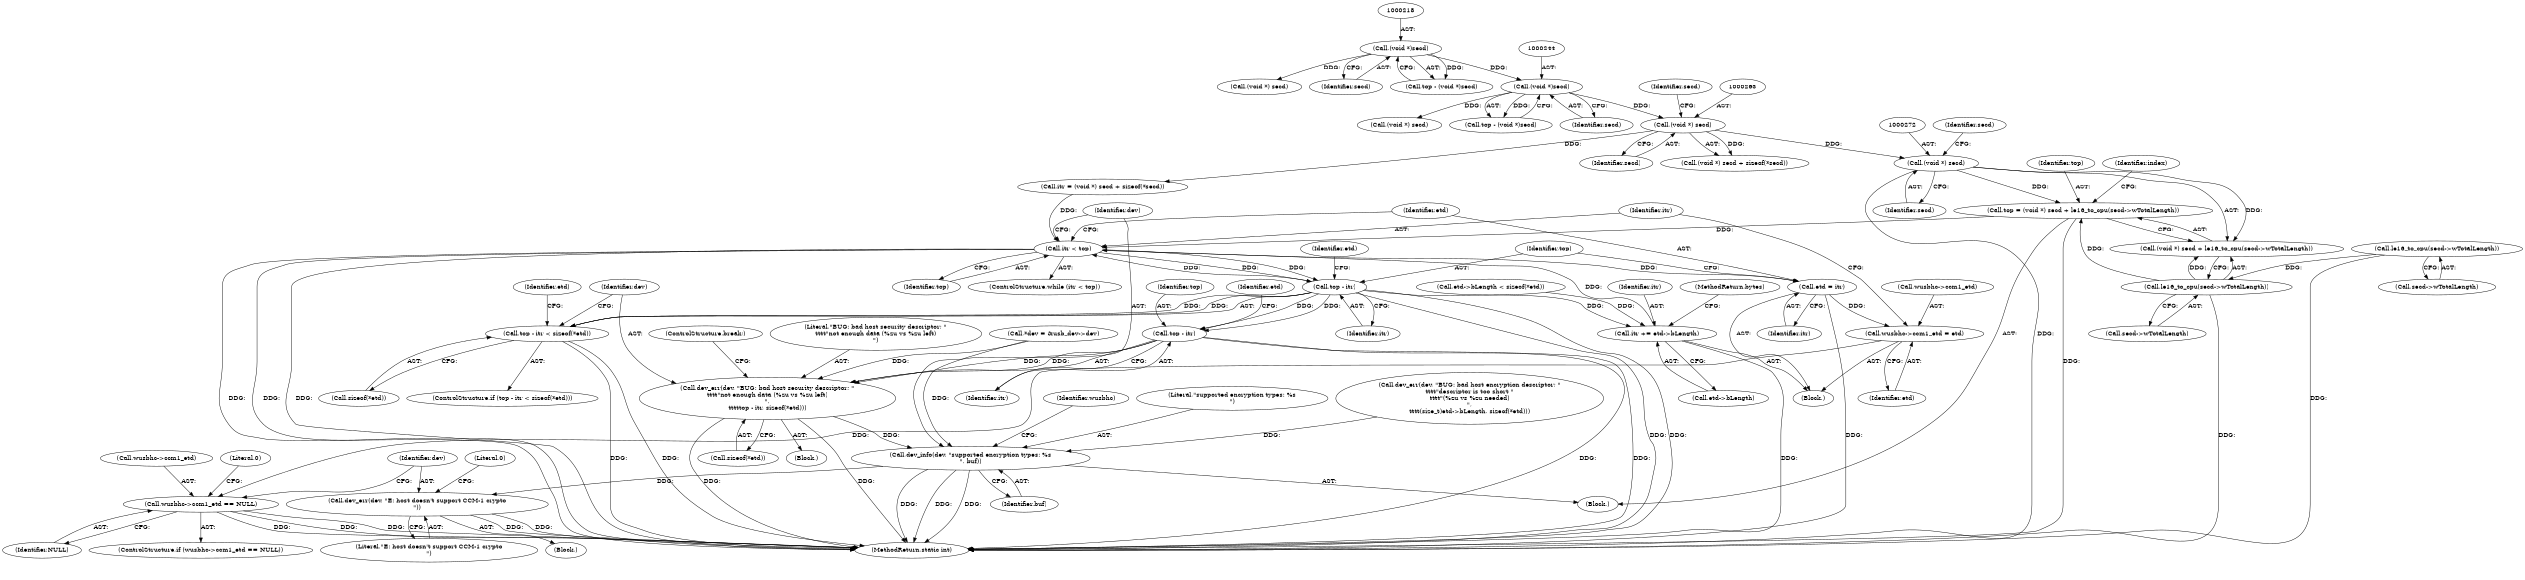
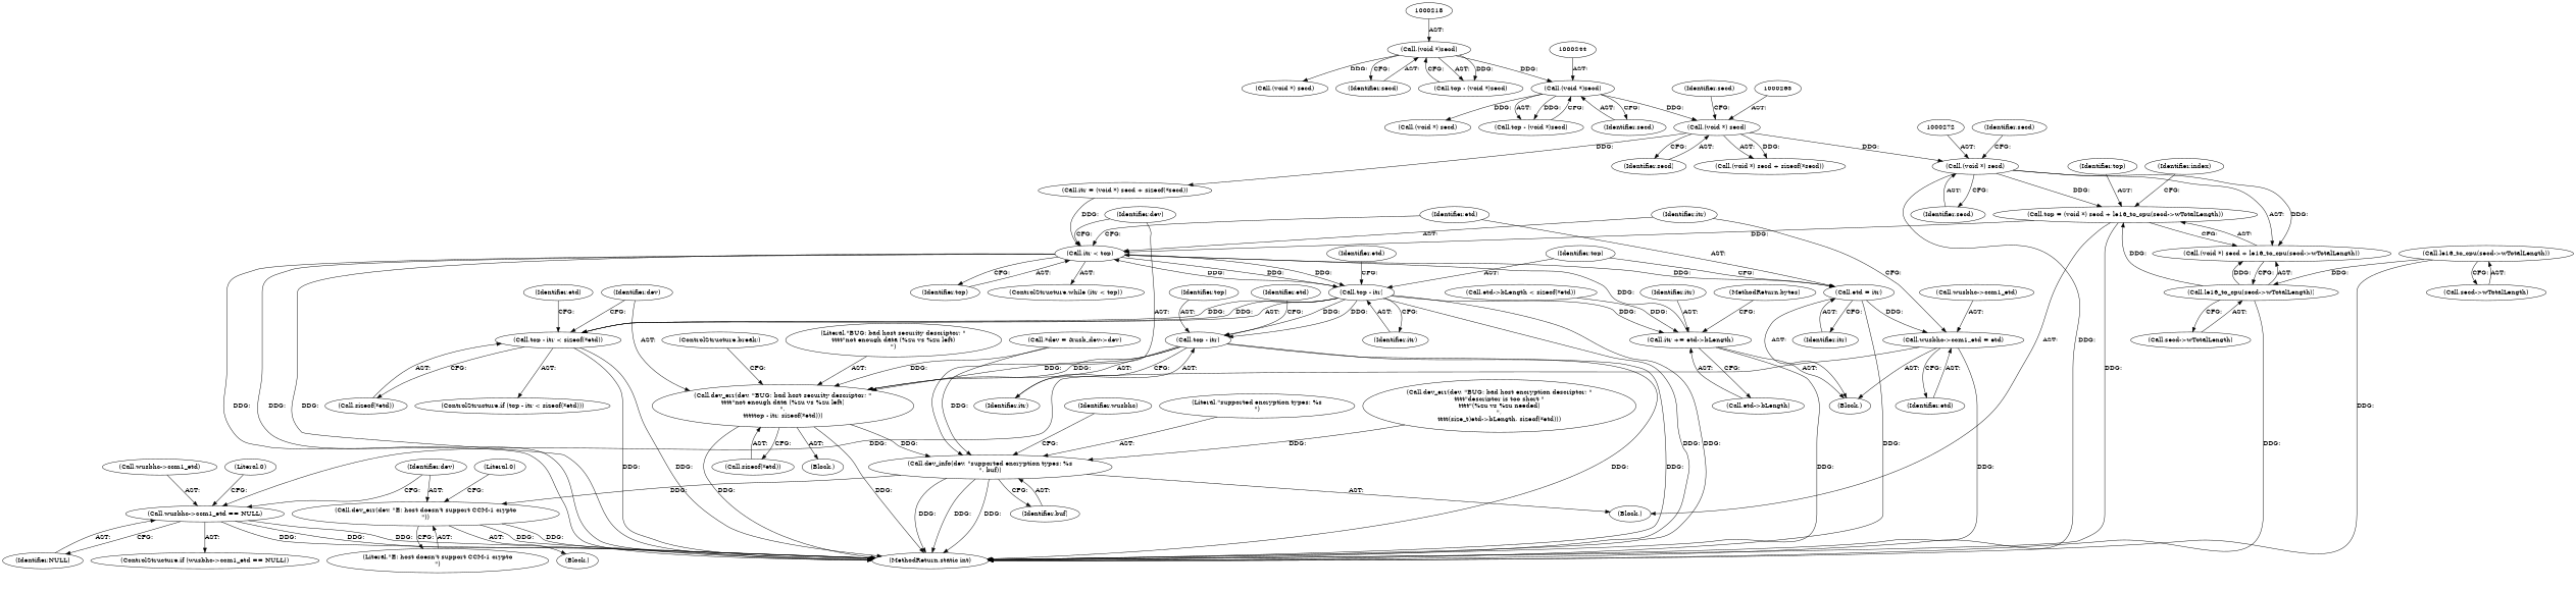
  digraph {
    n1 [label="(Call,top = (void *) secd + le16_to_cpu(secd->wTotalLength))"]
    n2 [label="(Call,itr < top)"]
    n3 [label="(Call,(void *) secd + le16_to_cpu(secd->wTotalLength))"]
    n4 [label="(MethodReturn,static int)"]
    n5 [label="(Block,)"]
    n6 [label="(Call,etd = itr)"]
    n7 [label="(Call,top - itr)"]
    n8 [label="(Identifier,top)"]
    n9 [label="(ControlStructure,while (itr < top))"]
    n10 [label="(Call,le16_to_cpu(secd->wTotalLength))"]
    n11 [label="(Call,(void *) secd)"]
    n12 [label="(Identifier,secd)"]
    n13 [label="(Call,(void *) secd)"]
    n14 [label="(Call,(void *) secd + sizeof(*secd))"]
    n15 [label="(Call,itr = (void *) secd + sizeof(*secd))"]
    n16 [label="(Identifier,secd)"]
    n17 [label="(Call,(void *)secd)"]
    n18 [label="(Identifier,secd)"]
    n19 [label="(Call,(void *) secd)"]
    n20 [label="(Call,top - (void *)secd)"]
    n21 [label="(Call,(void *)secd)"]
    n22 [label="(Call,(void *) secd)"]
    n23 [label="(Identifier,secd)"]
    n24 [label="(Call,top - (void *)secd)"]
    n25 [label="(Call,secd->wTotalLength)"]
    n26 [label="(Call,le16_to_cpu(secd->wTotalLength))"]
    n27 [label="(Call,secd->wTotalLength)"]
    n28 [label="(Call,wusbhc->ccm1_etd = etd)"]
    n29 [label="(Block,)"]
    n30 [label="(Identifier,itr)"]
    n31 [label="(Call,top - itr < sizeof(*etd))"]
    n32 [label="(Call,top - itr)"]
    n33 [label="(Call,itr += etd->bLength)"]
    n34 [label="(Identifier,itr)"]
    n35 [label="(Call,wusbhc->ccm1_etd == NULL)"]
    n36 [label="(Identifier,etd)"]
    n37 [label="(Identifier,NULL)"]
    n38 [label="(ControlStructure,if (wusbhc->ccm1_etd == NULL))"]
    n39 [label="(ControlStructure,if (top - itr < sizeof(*etd)))"]
    n40 [label="(Call,sizeof(*etd))"]
    n41 [label="(Call,dev_err(dev, \"BUG: bad host security descriptor; \"\n\t\t\t\t\"not enough data (%zu vs %zu left)\n\",\n\t\t\t\ttop - itr, sizeof(*etd)))"]
    n42 [label="(Identifier,itr)"]
    n43 [label="(Call,etd->bLength)"]
    n44 [label="(Call,dev_info(dev, \"supported encryption types: %s\n\", buf))"]
    n45 [label="(Call,sizeof(*etd))"]
    n46 [label="(Block,)"]
    n47 [label="(Call,dev_err(dev, \"E: host doesn't support CCM-1 crypto\n\"))"]
    n48 [label="(Identifier,buf)"]
    n49 [label="(Literal,\"E: host doesn't support CCM-1 crypto\n\")"]
    n50 [label="(Block,)"]
    n51 [label="(Identifier,top)"]
    n52 [label="(Identifier,dev)"]
    n53 [label="(Identifier,itr)"]
    n54 [label="(Identifier,etd)"]
    n55 [label="(Literal,\"supported encryption types: %s\n\")"]
    n56 [label="(Identifier,dev)"]
    n57 [label="(Identifier,dev)"]
    n58 [label="(Call,dev_err(dev, \"BUG: bad host encryption descriptor; \"\n\t\t\t\t\"descriptor is too short \"\n\t\t\t\t\"(%zu vs %zu needed)\n\",\n\t\t\t\t(size_t)etd->bLength, sizeof(*etd)))"]
    n59 [label="(Identifier,wusbhc)"]
    n60 [label="(Call,wusbhc->ccm1_etd)"]
    n61 [label="(Literal,0)"]
    n62 [label="(Identifier,etd)"]
    n63 [label="(Identifier,secd)"]
    n64 [label="(Identifier,secd)"]
    n65 [label="(Identifier,top)"]
    n66 [label="(Identifier,top)"]
    n67 [label="(Identifier,etd)"]
    n68 [label="(Call,wusbhc->ccm1_etd)"]
    n69 [label="(ControlStructure,break;)"]
    n70 [label="(Identifier,itr)"]
    n71 [label="(Literal,\"BUG: bad host security descriptor; \"\n\t\t\t\t\"not enough data (%zu vs %zu left)\n\")"]
    n72 [label="(Literal,0)"]
    n73 [label="(MethodReturn,bytes)"]
    n74 [label="(Call,*dev = &usb_dev->dev)"]
    n75 [label="(Identifier,index)"]
    n76 [label="(Identifier,etd)"]
    n77 [label="(Call,etd->bLength < sizeof(*etd))"]
    1000272
    1000263
    1000244
    1000218
    n1 -> n2 [label="DDG: "]
    n1 -> n3 [label="CFG: "]
    n1 -> n4 [label="DDG: "]
    n1 -> n5 [label="AST: "]
    n2 -> n4 [label="DDG: "]
    n2 -> n4 [label="DDG: "]
    n2 -> n4 [label="DDG: "]
    n2 -> n6 [label="DDG: "]
    n2 -> n7 [label="DDG: "]
    n2 -> n7 [label="DDG: "]
    n2 -> n8 [label="CFG: "]
    n2 -> n9 [label="AST: "]
    n3 -> n1 [label="AST: "]
    n3 -> n10 [label="CFG: "]
    n6 -> n4 [label="DDG: "]
    n6 -> n28 [label="DDG: "]
    n6 -> n29 [label="AST: "]
    n6 -> n30 [label="CFG: "]
    n7 -> n2 [label="DDG: "]
    n7 -> n4 [label="DDG: "]
    n7 -> n4 [label="DDG: "]
    n7 -> n31 [label="AST: "]
    n7 -> n31 [label="DDG: "]
    n7 -> n31 [label="DDG: "]
    n7 -> n32 [label="DDG: "]
    n7 -> n32 [label="DDG: "]
    n7 -> n33 [label="DDG: "]
    n7 -> n34 [label="CFG: "]
    n8 -> n2 [label="AST: "]
    n10 -> n1 [label="DDG: "]
    n10 -> n3 [label="AST: "]
    n10 -> n3 [label="DDG: "]
    n10 -> n4 [label="DDG: "]
    n10 -> n25 [label="CFG: "]
    n11 -> n1 [label="DDG: "]
    n11 -> n3 [label="AST: "]
    n11 -> n3 [label="DDG: "]
    n11 -> n4 [label="DDG: "]
    n11 -> n12 [label="CFG: "]
    n12 -> n11 [label="AST: "]
    n13 -> n11 [label="DDG: "]
    n13 -> n14 [label="AST: "]
    n13 -> n14 [label="DDG: "]
    n13 -> n15 [label="DDG: "]
    n13 -> n16 [label="CFG: "]
    n15 -> n2 [label="DDG: "]
    n16 -> n13 [label="AST: "]
    n17 -> n13 [label="DDG: "]
    n17 -> n18 [label="CFG: "]
    n17 -> n19 [label="DDG: "]
    n17 -> n20 [label="AST: "]
    n17 -> n20 [label="DDG: "]
    n18 -> n17 [label="AST: "]
    n20 -> n17 [label="CFG: "]
    n21 -> n17 [label="DDG: "]
    n21 -> n22 [label="DDG: "]
    n21 -> n23 [label="CFG: "]
    n21 -> n24 [label="AST: "]
    n21 -> n24 [label="DDG: "]
    n23 -> n21 [label="AST: "]
    n24 -> n21 [label="CFG: "]
    n25 -> n10 [label="AST: "]
    n26 -> n4 [label="DDG: "]
    n26 -> n10 [label="DDG: "]
    n26 -> n27 [label="CFG: "]
    n27 -> n26 [label="AST: "]
+   n28 -> n4 [label="DDG: "]
    n28 -> n29 [label="AST: "]
    n28 -> n35 [label="DDG: "]
    n28 -> n36 [label="CFG: "]
    n30 -> n6 [label="AST: "]
    n31 -> n4 [label="DDG: "]
    n31 -> n4 [label="DDG: "]
    n31 -> n39 [label="AST: "]
    n31 -> n40 [label="CFG: "]
    n32 -> n4 [label="DDG: "]
    n32 -> n4 [label="DDG: "]
    n32 -> n41 [label="AST: "]
    n32 -> n41 [label="DDG: "]
    n32 -> n41 [label="DDG: "]
    n32 -> n42 [label="CFG: "]
    n33 -> n2 [label="DDG: "]
    n33 -> n4 [label="DDG: "]
    n33 -> n29 [label="AST: "]
    n33 -> n43 [label="CFG: "]
    n34 -> n7 [label="AST: "]
    n35 -> n4 [label="DDG: "]
    n35 -> n4 [label="DDG: "]
    n35 -> n4 [label="DDG: "]
    n35 -> n37 [label="CFG: "]
    n35 -> n38 [label="AST: "]
    n36 -> n28 [label="AST: "]
    n37 -> n35 [label="AST: "]
    n40 -> n31 [label="AST: "]
    n41 -> n4 [label="DDG: "]
    n41 -> n4 [label="DDG: "]
    n41 -> n44 [label="DDG: "]
    n41 -> n45 [label="CFG: "]
    n41 -> n46 [label="AST: "]
    n42 -> n32 [label="AST: "]
    n43 -> n33 [label="AST: "]
    n44 -> n4 [label="DDG: "]
    n44 -> n4 [label="DDG: "]
    n44 -> n4 [label="DDG: "]
    n44 -> n5 [label="AST: "]
    n44 -> n47 [label="DDG: "]
    n44 -> n48 [label="CFG: "]
    n45 -> n41 [label="AST: "]
    n47 -> n4 [label="DDG: "]
    n47 -> n4 [label="DDG: "]
    n47 -> n49 [label="CFG: "]
    n47 -> n50 [label="AST: "]
    n48 -> n44 [label="AST: "]
    n49 -> n47 [label="AST: "]
    n51 -> n1 [label="AST: "]
    n52 -> n35 [label="CFG: "]
    n52 -> n47 [label="AST: "]
    n53 -> n33 [label="AST: "]
    n54 -> n32 [label="CFG: "]
    n55 -> n44 [label="AST: "]
    n56 -> n2 [label="CFG: "]
    n56 -> n44 [label="AST: "]
    n57 -> n31 [label="CFG: "]
    n57 -> n41 [label="AST: "]
    n58 -> n44 [label="DDG: "]
    n59 -> n44 [label="CFG: "]
    n60 -> n35 [label="AST: "]
    n61 -> n35 [label="CFG: "]
    n62 -> n7 [label="CFG: "]
    n63 -> n13 [label="CFG: "]
    n64 -> n11 [label="CFG: "]
    n65 -> n6 [label="CFG: "]
    n65 -> n7 [label="AST: "]
    n66 -> n32 [label="AST: "]
    n67 -> n2 [label="CFG: "]
    n67 -> n6 [label="AST: "]
    n68 -> n28 [label="AST: "]
    n69 -> n41 [label="CFG: "]
    n70 -> n2 [label="AST: "]
    n70 -> n28 [label="CFG: "]
    n71 -> n41 [label="AST: "]
    n72 -> n47 [label="CFG: "]
    n73 -> n33 [label="CFG: "]
    n74 -> n41 [label="DDG: "]
    n74 -> n44 [label="DDG: "]
    n75 -> n1 [label="CFG: "]
    n76 -> n31 [label="CFG: "]
    n77 -> n33 [label="DDG: "]
    1000272 -> n11 [label="AST: "]
    1000263 -> n13 [label="AST: "]
    1000244 -> n17 [label="AST: "]
    1000218 -> n21 [label="AST: "]
  }
